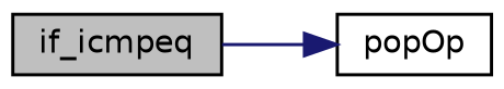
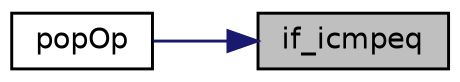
  digraph {
    rankdir=LR
    node [color=black fontname=Helvetica fontsize=10 shape=record style=filled]
    n1 [fillcolor=grey75 fontcolor=black height=0.2 label=if_icmpeq width=0.4]
    n2 [fillcolor=white height=0.2 label=popOp width=0.4]
-   n1 -> n2 [color=midnightblue fontname=Helvetica fontsize=10 labelfontname=Helvetica labelfontsize=10 style=solid]
+   n2 -> n1 [color=midnightblue fontname=Helvetica fontsize=10 labelfontname=Helvetica labelfontsize=10 style=solid]
  }
